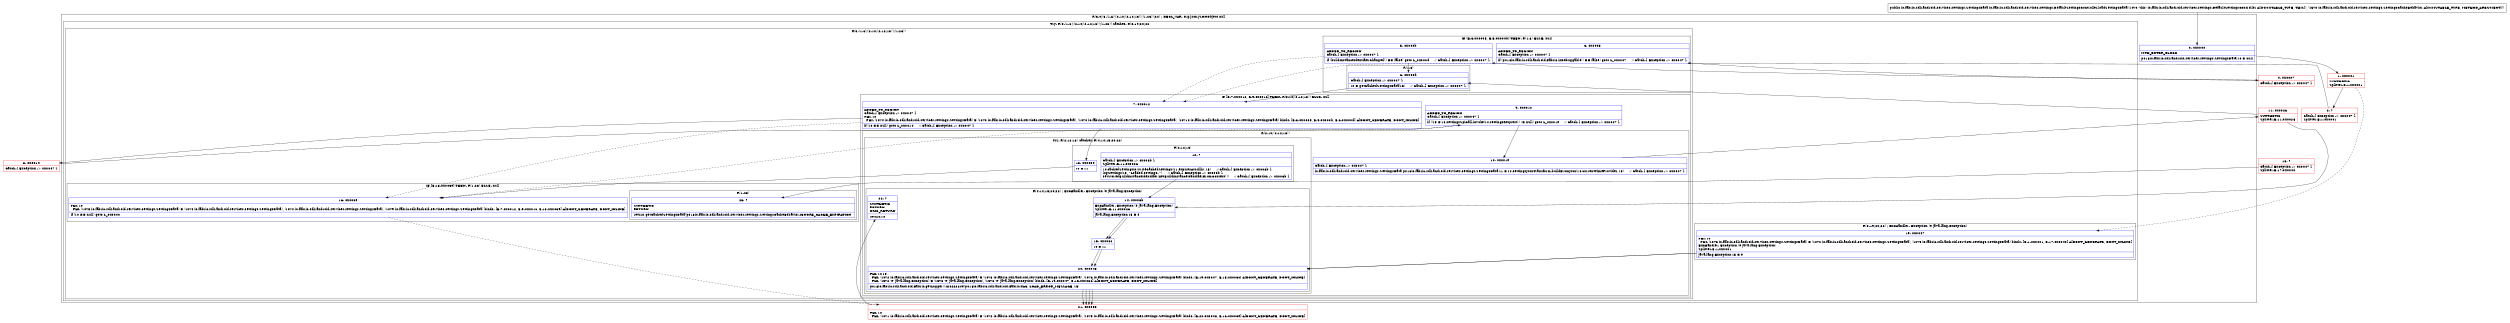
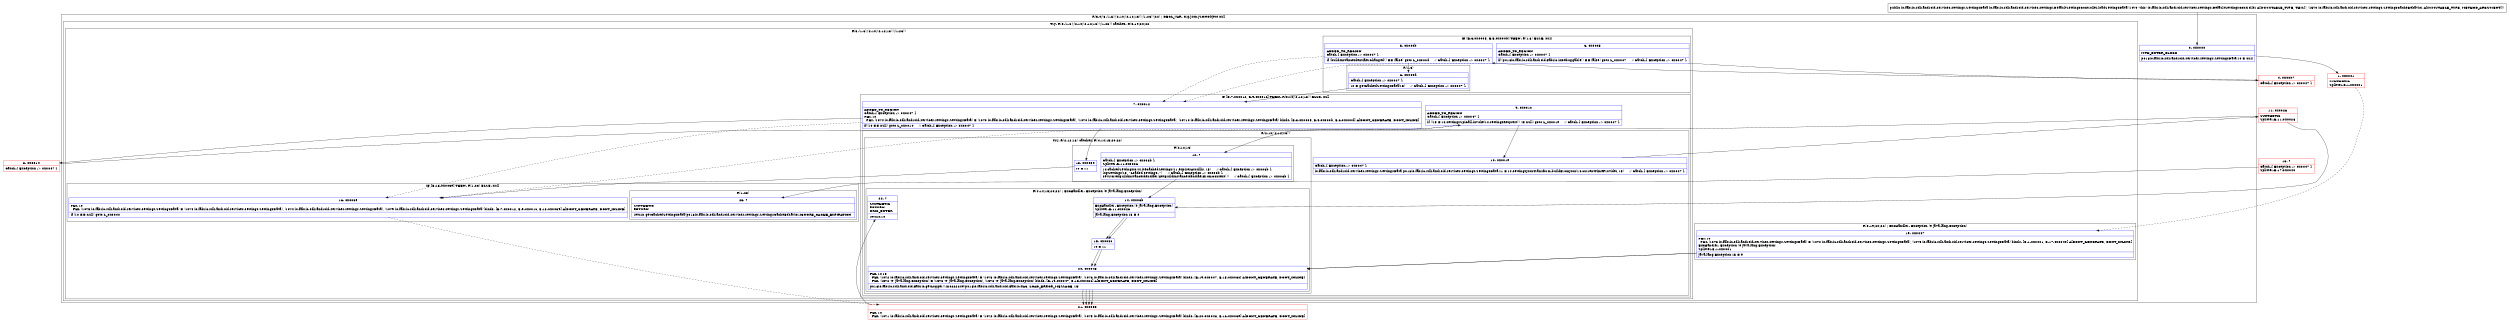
  digraph {
    node [color=blue shape=record]
    n1 [label="{6\:\ 0x000d|Catch:\{ Exception \-\> 0x0047 \}\l|r0 = getCachedSettingsData(r5)     \/\/ Catch:\{ Exception \-\> 0x0047 \}\l}"]
    n2 [label="{3\:\ 0x0005|ADDED_TO_REGION\lCatch:\{ Exception \-\> 0x0047 \}\l|if (p018io.fabric.sdk.android.Fabric.isDebuggable() == false) goto L_0x0007     \/\/ Catch:\{ Exception \-\> 0x0047 \}\l}"]
    n3 [label="{5\:\ 0x000b|ADDED_TO_REGION\lCatch:\{ Exception \-\> 0x0047 \}\l|if (buildInstanceIdentifierChanged() == false) goto L_0x000d     \/\/ Catch:\{ Exception \-\> 0x0047 \}\l}"]
    n4 [label="{12\:\ ?|Catch:\{ Exception \-\> 0x003b \}\lSplitter:B:11:0x0026\l|r4.cachedSettingsIo.writeCachedSettings(r1.expiresAtMillis, r5)     \/\/ Catch:\{ Exception \-\> 0x003b \}\llogSettings(r5, \"Loaded settings: \")     \/\/ Catch:\{ Exception \-\> 0x003b \}\lsetStoredBuildInstanceIdentifier(getBuildInstanceIdentifierFromContext())     \/\/ Catch:\{ Exception \-\> 0x003b \}\l}"]
    n5 [label="{13\:\ 0x0039|r0 = r1\l}"]
    n6 [label="{14\:\ 0x003b|ExcHandler: Exception (e java.lang.Exception)\lSplitter:B:11:0x0026\l|java.lang.Exception r5 = e\l}"]
    n7 [label="{15\:\ 0x003c|r0 = r1\l}"]
    n8 [label="{20\:\ 0x0048|PHI: r0 r5 \l  PHI: (r0v2 io.fabric.sdk.android.services.settings.SettingsData) = (r0v3 io.fabric.sdk.android.services.settings.SettingsData), (r0v6 io.fabric.sdk.android.services.settings.SettingsData) binds: [B:19:0x0047, B:15:0x003c] A[DONT_GENERATE, DONT_INLINE]\l  PHI: (r5v2 'e' java.lang.Exception) = (r5v3 'e' java.lang.Exception), (r5v8 'e' java.lang.Exception) binds: [B:19:0x0047, B:15:0x003c] A[DONT_GENERATE, DONT_INLINE]\l|p018io.fabric.sdk.android.Fabric.getLogger().mo22224e(p018io.fabric.sdk.android.Fabric.TAG, LOAD_ERROR_MESSAGE, r5)\l}"]
-   n9 [label="{22\:\ ?|SYNTHETIC\lRETURN\lORIG_RETURN\l|return r0\l}"]
+   n9 [label="{22\:\ ?|SYNTHETIC\lRETURN\lORIG_ENTER\l|return r0\l}"]
    n10 [label="{10\:\ 0x001e|Catch:\{ Exception \-\> 0x0047 \}\l|io.fabric.sdk.android.services.settings.SettingsData p018io.fabric.sdk.android.services.settings.SettingsData r1 = r4.settingsJsonTransform.buildFromJson(r4.currentTimeProvider, r5)     \/\/ Catch:\{ Exception \-\> 0x0047 \}\l}"]
    n11 [label="{7\:\ 0x0012|ADDED_TO_REGION\lCatch:\{ Exception \-\> 0x0047 \}\lPHI: r0 \l  PHI: (r0v4 io.fabric.sdk.android.services.settings.SettingsData) = (r0v0 io.fabric.sdk.android.services.settings.SettingsData), (r0v0 io.fabric.sdk.android.services.settings.SettingsData), (r0v10 io.fabric.sdk.android.services.settings.SettingsData) binds: [B:3:0x0005, B:5:0x000b, B:6:0x000d] A[DONT_GENERATE, DONT_INLINE]\l|if (r0 == null) goto L_0x0014     \/\/ Catch:\{ Exception \-\> 0x0047 \}\l}"]
    n12 [label="{9\:\ 0x001c|ADDED_TO_REGION\lCatch:\{ Exception \-\> 0x0047 \}\l|if ((r5 = r4.settingsSpiCall.invoke(r4.settingsRequest)) != null) goto L_0x001e     \/\/ Catch:\{ Exception \-\> 0x0047 \}\l}"]
    n13 [label="{23\:\ ?|SYNTHETIC\lRETURN\l|return getCachedSettingsData(p018io.fabric.sdk.android.services.settings.SettingsCacheBehavior.IGNORE_CACHE_EXPIRATION)\l}"]
    n14 [label="{16\:\ 0x003e|PHI: r0 \l  PHI: (r0v5 io.fabric.sdk.android.services.settings.SettingsData) = (r0v4 io.fabric.sdk.android.services.settings.SettingsData), (r0v4 io.fabric.sdk.android.services.settings.SettingsData), (r0v9 io.fabric.sdk.android.services.settings.SettingsData) binds: [B:7:0x0012, B:9:0x001c, B:13:0x0039] A[DONT_GENERATE, DONT_INLINE]\l|if (r0 == null) goto L_0x0040\l}"]
    n15 [label="{19\:\ 0x0047|PHI: r0 \l  PHI: (r0v3 io.fabric.sdk.android.services.settings.SettingsData) = (r0v0 io.fabric.sdk.android.services.settings.SettingsData), (r0v5 io.fabric.sdk.android.services.settings.SettingsData) binds: [B:1:0x0001, B:17:0x0040] A[DONT_GENERATE, DONT_INLINE]\lExcHandler: Exception (e java.lang.Exception)\lSplitter:B:1:0x0001\l|java.lang.Exception r5 = e\l}"]
    n16 [label="{0\:\ 0x0000|MTH_ENTER_BLOCK\l|p018io.fabric.sdk.android.services.settings.SettingsData r0 = null\l}"]
    n17 [color=red label="{4\:\ 0x0007|Catch:\{ Exception \-\> 0x0047 \}\l}"]
    n18 [color=red label="{21\:\ 0x0053|PHI: r0 \l  PHI: (r0v1 io.fabric.sdk.android.services.settings.SettingsData) = (r0v2 io.fabric.sdk.android.services.settings.SettingsData), (r0v5 io.fabric.sdk.android.services.settings.SettingsData) binds: [B:20:0x0048, B:16:0x003e] A[DONT_GENERATE, DONT_INLINE]\l}"]
    n19 [color=red label="{11\:\ 0x0026|SYNTHETIC\lSplitter:B:11:0x0026\l}"]
    n20 [color=red label="{8\:\ 0x0014|Catch:\{ Exception \-\> 0x0047 \}\l}"]
    n21 [color=red label="{1\:\ 0x0001|SYNTHETIC\lSplitter:B:1:0x0001\l}"]
-   n22 [color=red label="{2\:\ ?|Catch:\{ Exception \-\> 0x0047 \}\lSplitter:B:1:0x0001\l}"]
    n23 [color=red label="{18\:\ ?|Catch:\{ Exception \-\> 0x0047 \}\lSplitter:B:17:0x0040\l}"]
    n24 [label="{public io.fabric.sdk.android.services.settings.SettingsData io.fabric.sdk.android.services.settings.DefaultSettingsController.loadSettingsData((r4v0 'this' io.fabric.sdk.android.services.settings.DefaultSettingsController A[IMMUTABLE_TYPE, THIS]), (r5v0 io.fabric.sdk.android.services.settings.SettingsCacheBehavior A[IMMUTABLE_TYPE, METHOD_ARGUMENT])) }" color=""]
    subgraph cluster_1 {
      label="R(3:0|(3:(1:6)|(2:10|(2:12|13))|(1:23))|22) | DECL_VAR: org.json.JSONObject null\l"
      n16
      subgraph cluster_2 {
        label="Try: R(3:(1:6)|(2:10|(2:12|13))|(1:23)) catches: R(3:19|20|22)"
        subgraph cluster_3 {
          label="R(3:(1:6)|(2:10|(2:12|13))|(1:23))"
          subgraph cluster_4 {
            label="IF [B:3:0x0005, B:5:0x000b] THEN: R(1:6) ELSE: null"
            n2
            n3
            subgraph cluster_5 {
              label="R(1:6)"
              n1
            }
          }
          subgraph cluster_6 {
            label="IF [B:7:0x0012, B:9:0x001c] THEN: R(2:10|(2:12|13)) ELSE: null"
            n11
            n12
            subgraph cluster_7 {
              label="R(2:10|(2:12|13))"
              n10
              subgraph cluster_8 {
                label="Try: R(2:12|13) catches: R(4:14|15|20|22)"
                subgraph cluster_9 {
                  label="R(2:12|13)"
                  n4
                  n5
                }
                subgraph cluster_10 {
                  label="R(4:14|15|20|22) | ExcHandler: Exception (e java.lang.Exception)\l"
                  n6
                  n7
                  n8
                  n9
                }
              }
            }
          }
          subgraph cluster_11 {
            label="IF [B:16:0x003e] THEN: R(1:23) ELSE: null"
            n14
            subgraph cluster_12 {
              label="R(1:23)"
              n13
            }
          }
        }
        subgraph cluster_13 {
          label="R(3:19|20|22) | ExcHandler: Exception (e java.lang.Exception)\l"
          n15
        }
      }
    }
    subgraph cluster_14 {
      label="R(3:19|20|22) | ExcHandler: Exception (e java.lang.Exception)\l"
    }
    subgraph cluster_15 {
      label="R(4:14|15|20|22) | ExcHandler: Exception (e java.lang.Exception)\l"
    }
    n1 -> n11
    n2 -> n11 [style=dashed]
    n2 -> n17
    n3 -> n1
    n3 -> n11 [style=dashed]
    n4 -> n6
    n5 -> n14
    n6 -> n7
    n6 -> n7
    n7 -> n8
    n7 -> n8
    n8 -> n18
    n8 -> n18
    n8 -> n18
    n8 -> n18
    n10 -> n19
    n11 -> n5
    n11 -> n14 [style=dashed]
    n11 -> n20
    n12 -> n10
    n12 -> n14 [style=dashed]
    n14 -> n18 [style=dashed]
    n15 -> n8
    n15 -> n8
    n16 -> n21
    n17 -> n3
    n18 -> n9
-   n19 -> n1
+   n19 -> n4
    n19 -> n6
    n20 -> n12
    n21 -> n15 [style=dashed]
-   n21 -> n22
-   n22 -> n2
    n23 -> n13
    n24 -> n16
  }
